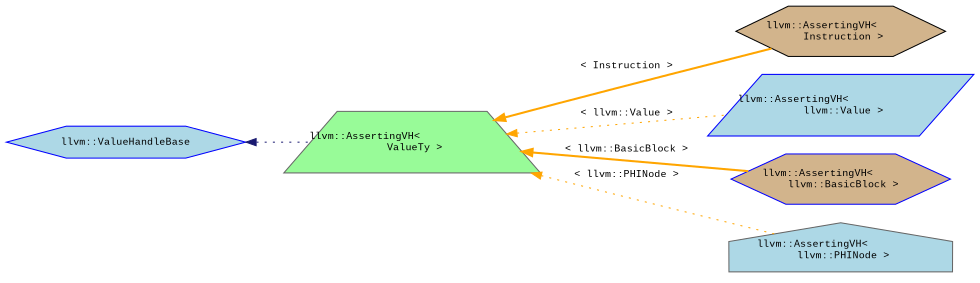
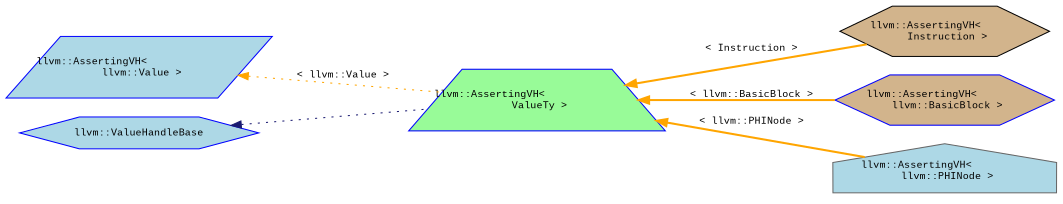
  digraph {
    fontname="Liberation Mono"
    rankdir=LR
    node [color=blue fillcolor=lightblue fontname="Liberation Mono" fontsize=10 shape=hexagon style=filled]
    edge [color=orange dir=back fontname="Liberation Mono" fontsize=10 labelfontname=Helvetica labelfontsize=10 style=bold]
-   n1 [color=gray40 fillcolor=palegreen fontcolor=black height=0.2 label="llvm::AssertingVH\<\l ValueTy \>" shape=trapezium width=0.4]
+   n1 [fillcolor=palegreen fontcolor=black height=0.2 label="llvm::AssertingVH\<\l ValueTy \>" shape=trapezium width=0.4]
    n2 [color=black fillcolor=tan height=0.2 label="llvm::AssertingVH\<\l Instruction \>" width=0.4]
    n3 [height=0.2 label="llvm::AssertingVH\<\l llvm::Value \>" shape=parallelogram width=0.4]
    n4 [fillcolor=tan height=0.2 label="llvm::AssertingVH\<\l llvm::BasicBlock \>" width=0.4]
    n5 [color=gray40 height=0.2 label="llvm::AssertingVH\<\l llvm::PHINode \>" shape=house width=0.4]
    n6 [height=0.2 label="llvm::ValueHandleBase" width=0.4]
    n1 -> n2 [label=" \< Instruction \>"]
-   n1 -> n3 [label=" \< llvm::Value \>" style=dotted]
+   n3 -> n1 [label=" \< llvm::Value \>" style=dotted]
    n1 -> n4 [label=" \< llvm::BasicBlock \>"]
-   n1 -> n5 [label=" \< llvm::PHINode \>" style=dotted]
+   n1 -> n5 [label=" \< llvm::PHINode \>"]
    n6 -> n1 [color=midnightblue style=dotted]
  }
